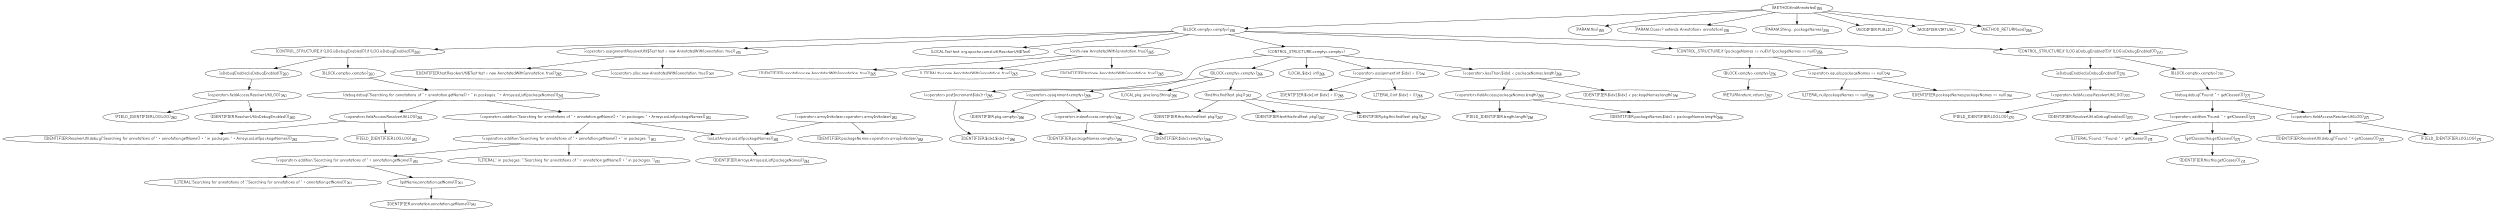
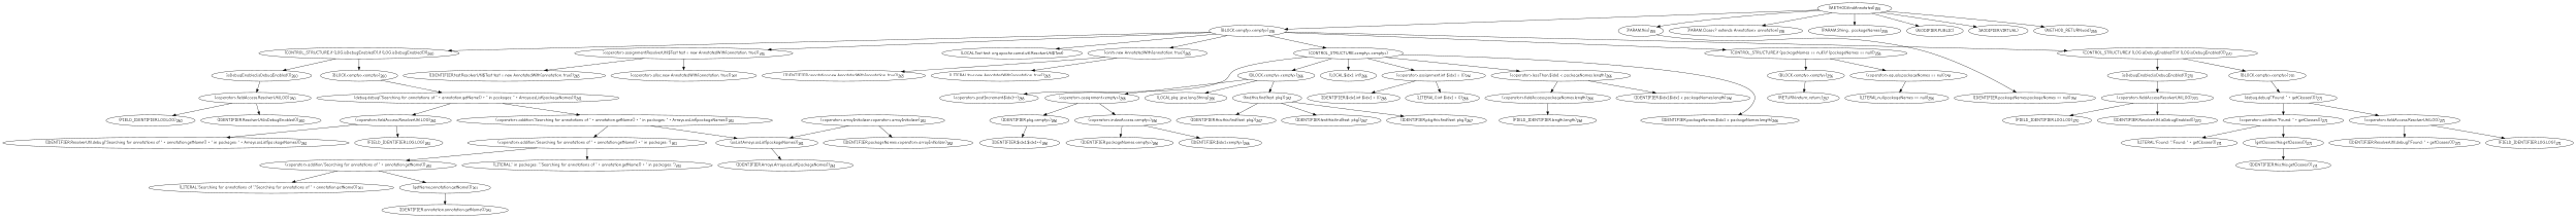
  digraph {
    fontname="Comic Neue"
    node [fontname="Comic Neue"]
    edge [fontname="Comic Neue"]
    n1 [label=<(METHOD,findAnnotated)<SUB>255</SUB>>]
    n2 [label=<(PARAM,this)<SUB>255</SUB>>]
    n3 [label=<(PARAM,Class&lt;? extends Annotation&gt; annotation)<SUB>255</SUB>>]
    n4 [label=<(PARAM,String... packageNames)<SUB>255</SUB>>]
    n5 [label=<(BLOCK,&lt;empty&gt;,&lt;empty&gt;)<SUB>255</SUB>>]
    n6 [label=<(MODIFIER,PUBLIC)>]
    n7 [label=<(MODIFIER,VIRTUAL)>]
    n8 [label=<(METHOD_RETURN,void)<SUB>255</SUB>>]
    n9 [label=<(CONTROL_STRUCTURE,if (packageNames == null),if (packageNames == null))<SUB>256</SUB>>]
    n10 [label=<(CONTROL_STRUCTURE,if (LOG.isDebugEnabled()),if (LOG.isDebugEnabled()))<SUB>260</SUB>>]
    n11 [label=<(LOCAL,Test test: org.apache.camel.util.ResolverUtil$Test)>]
    n12 [label=<(&lt;operator&gt;.assignment,ResolverUtil$Test test = new AnnotatedWith(annotation, true))<SUB>265</SUB>>]
    n13 [label=<(&lt;init&gt;,new AnnotatedWith(annotation, true))<SUB>265</SUB>>]
    n14 [label=<(CONTROL_STRUCTURE,&lt;empty&gt;,&lt;empty&gt;)>]
    n15 [label=<(CONTROL_STRUCTURE,if (LOG.isDebugEnabled()),if (LOG.isDebugEnabled()))<SUB>270</SUB>>]
    n16 [label=<(&lt;operator&gt;.equals,packageNames == null)<SUB>256</SUB>>]
    n17 [label=<(BLOCK,&lt;empty&gt;,&lt;empty&gt;)<SUB>256</SUB>>]
    n18 [label=<(isDebugEnabled,isDebugEnabled())<SUB>260</SUB>>]
    n19 [label=<(BLOCK,&lt;empty&gt;,&lt;empty&gt;)<SUB>260</SUB>>]
    n20 [label=<(IDENTIFIER,test,ResolverUtil$Test test = new AnnotatedWith(annotation, true))<SUB>265</SUB>>]
    n21 [label=<(&lt;operator&gt;.alloc,new AnnotatedWith(annotation, true))<SUB>265</SUB>>]
-   n22 [label=<(IDENTIFIER,test,new AnnotatedWith(annotation, true))<SUB>265</SUB>>]
    n23 [label=<(IDENTIFIER,annotation,new AnnotatedWith(annotation, true))<SUB>265</SUB>>]
    n24 [label=<(LITERAL,true,new AnnotatedWith(annotation, true))<SUB>265</SUB>>]
    n25 [label=<(LOCAL,$idx1: int)<SUB>266</SUB>>]
    n26 [label=<(&lt;operator&gt;.assignment,int $idx1 = 0)<SUB>266</SUB>>]
    n27 [label=<(&lt;operator&gt;.lessThan,$idx1 &lt; packageNames.length)<SUB>266</SUB>>]
    n28 [label=<(&lt;operator&gt;.postIncrement,$idx1++)<SUB>266</SUB>>]
    n29 [label=<(BLOCK,&lt;empty&gt;,&lt;empty&gt;)<SUB>266</SUB>>]
    n30 [label=<(isDebugEnabled,isDebugEnabled())<SUB>270</SUB>>]
    n31 [label=<(BLOCK,&lt;empty&gt;,&lt;empty&gt;)<SUB>270</SUB>>]
    n32 [label=<(IDENTIFIER,packageNames,packageNames == null)<SUB>256</SUB>>]
    n33 [label=<(LITERAL,null,packageNames == null)<SUB>256</SUB>>]
    n34 [label=<(RETURN,return;,return;)<SUB>257</SUB>>]
    n35 [label=<(&lt;operator&gt;.fieldAccess,ResolverUtil.LOG)<SUB>260</SUB>>]
    n36 [label=<(debug,debug(&quot;Searching for annotations of &quot; + annotation.getName() + &quot; in packages: &quot; + Arrays.asList(packageNames)))<SUB>261</SUB>>]
    n37 [label=<(IDENTIFIER,ResolverUtil,isDebugEnabled())<SUB>260</SUB>>]
    n38 [label=<(FIELD_IDENTIFIER,LOG,LOG)<SUB>260</SUB>>]
    n39 [label=<(&lt;operator&gt;.fieldAccess,ResolverUtil.LOG)<SUB>261</SUB>>]
    n40 [label=<(&lt;operator&gt;.addition,&quot;Searching for annotations of &quot; + annotation.getName() + &quot; in packages: &quot; + Arrays.asList(packageNames))<SUB>261</SUB>>]
    n41 [label=<(IDENTIFIER,ResolverUtil,debug(&quot;Searching for annotations of &quot; + annotation.getName() + &quot; in packages: &quot; + Arrays.asList(packageNames)))<SUB>261</SUB>>]
    n42 [label=<(FIELD_IDENTIFIER,LOG,LOG)<SUB>261</SUB>>]
    n43 [label=<(&lt;operator&gt;.addition,&quot;Searching for annotations of &quot; + annotation.getName() + &quot; in packages: &quot;)<SUB>261</SUB>>]
    n44 [label=<(asList,Arrays.asList(packageNames))<SUB>261</SUB>>]
    n45 [label=<(&lt;operator&gt;.addition,&quot;Searching for annotations of &quot; + annotation.getName())<SUB>261</SUB>>]
    n46 [label=<(LITERAL,&quot; in packages: &quot;,&quot;Searching for annotations of &quot; + annotation.getName() + &quot; in packages: &quot;)<SUB>261</SUB>>]
    n47 [label=<(IDENTIFIER,Arrays,Arrays.asList(packageNames))<SUB>261</SUB>>]
    n48 [label=<(LITERAL,&quot;Searching for annotations of &quot;,&quot;Searching for annotations of &quot; + annotation.getName())<SUB>261</SUB>>]
    n49 [label=<(getName,annotation.getName())<SUB>261</SUB>>]
    n50 [label=<(IDENTIFIER,annotation,annotation.getName())<SUB>261</SUB>>]
    n51 [label=<(&lt;operator&gt;.arrayInitializer,&lt;operator&gt;.arrayInitializer)<SUB>261</SUB>>]
    n52 [label=<(IDENTIFIER,packageNames,&lt;operator&gt;.arrayInitializer)<SUB>262</SUB>>]
    n53 [label=<(IDENTIFIER,$idx1,int $idx1 = 0)<SUB>266</SUB>>]
    n54 [label=<(LITERAL,0,int $idx1 = 0)<SUB>266</SUB>>]
    n55 [label=<(IDENTIFIER,$idx1,$idx1 &lt; packageNames.length)<SUB>266</SUB>>]
    n56 [label=<(&lt;operator&gt;.fieldAccess,packageNames.length)<SUB>266</SUB>>]
    n57 [label=<(IDENTIFIER,$idx1,$idx1++)<SUB>266</SUB>>]
    n58 [label=<(LOCAL,pkg: java.lang.String)<SUB>266</SUB>>]
    n59 [label=<(&lt;operator&gt;.assignment,&lt;empty&gt;)<SUB>266</SUB>>]
    n60 [label=<(find,this.find(test, pkg))<SUB>267</SUB>>]
    n61 [label=<(IDENTIFIER,packageNames,$idx1 &lt; packageNames.length)<SUB>266</SUB>>]
    n62 [label=<(FIELD_IDENTIFIER,length,length)<SUB>266</SUB>>]
    n63 [label=<(IDENTIFIER,pkg,&lt;empty&gt;)<SUB>266</SUB>>]
    n64 [label=<(&lt;operator&gt;.indexAccess,&lt;empty&gt;)<SUB>266</SUB>>]
    n65 [label=<(IDENTIFIER,this,this.find(test, pkg))<SUB>267</SUB>>]
    n66 [label=<(IDENTIFIER,test,this.find(test, pkg))<SUB>267</SUB>>]
    n67 [label=<(IDENTIFIER,pkg,this.find(test, pkg))<SUB>267</SUB>>]
    n68 [label=<(IDENTIFIER,packageNames,&lt;empty&gt;)<SUB>266</SUB>>]
    n69 [label=<(IDENTIFIER,$idx1,&lt;empty&gt;)<SUB>266</SUB>>]
    n70 [label=<(&lt;operator&gt;.fieldAccess,ResolverUtil.LOG)<SUB>270</SUB>>]
    n71 [label=<(debug,debug(&quot;Found: &quot; + getClasses()))<SUB>271</SUB>>]
    n72 [label=<(IDENTIFIER,ResolverUtil,isDebugEnabled())<SUB>270</SUB>>]
    n73 [label=<(FIELD_IDENTIFIER,LOG,LOG)<SUB>270</SUB>>]
    n74 [label=<(&lt;operator&gt;.fieldAccess,ResolverUtil.LOG)<SUB>271</SUB>>]
    n75 [label=<(&lt;operator&gt;.addition,&quot;Found: &quot; + getClasses())<SUB>271</SUB>>]
    n76 [label=<(IDENTIFIER,ResolverUtil,debug(&quot;Found: &quot; + getClasses()))<SUB>271</SUB>>]
    n77 [label=<(FIELD_IDENTIFIER,LOG,LOG)<SUB>271</SUB>>]
    n78 [label=<(LITERAL,&quot;Found: &quot;,&quot;Found: &quot; + getClasses())<SUB>271</SUB>>]
    n79 [label=<(getClasses,this.getClasses())<SUB>271</SUB>>]
    n80 [label=<(IDENTIFIER,this,this.getClasses())<SUB>271</SUB>>]
    n1 -> n2
    n1 -> n3
    n1 -> n4
    n1 -> n5
    n1 -> n6
    n1 -> n7
    n1 -> n8
    n5 -> n9
    n5 -> n10
    n5 -> n11
    n5 -> n12
    n5 -> n13
    n5 -> n14
    n5 -> n15
    n9 -> n16
    n9 -> n17
    n10 -> n18
    n10 -> n19
    n12 -> n20
    n12 -> n21
-   n13 -> n22
    n13 -> n23
    n13 -> n24
    n14 -> n25
    n14 -> n26
    n14 -> n27
    n14 -> n28
    n14 -> n29
    n15 -> n30
    n15 -> n31
-   n16 -> n32
+   n2 -> n32
    n16 -> n33
    n17 -> n34
    n18 -> n35
    n19 -> n36
    n26 -> n53
    n26 -> n54
    n27 -> n55
    n27 -> n56
-   n28 -> n57
+   n63 -> n57
    n29 -> n58
    n29 -> n59
    n29 -> n60
    n30 -> n70
    n31 -> n71
    n35 -> n37
    n35 -> n38
    n36 -> n39
    n36 -> n40
    n39 -> n41
    n39 -> n42
    n40 -> n43
    n40 -> n44
    n43 -> n45
    n43 -> n46
    n44 -> n47
    n45 -> n48
    n45 -> n49
    n49 -> n50
    n51 -> n44
    n51 -> n52
-   n56 -> n61
+   n14 -> n61
    n56 -> n62
    n59 -> n63
    n59 -> n64
    n60 -> n65
    n60 -> n66
    n60 -> n67
    n64 -> n68
    n64 -> n69
    n70 -> n72
    n70 -> n73
    n71 -> n74
    n71 -> n75
    n74 -> n76
    n74 -> n77
    n75 -> n78
    n75 -> n79
    n79 -> n80
  }
